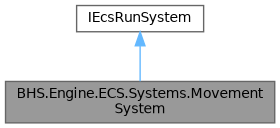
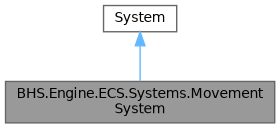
  digraph {
    node [color=gray40 fontname=Helvetica fontsize=10 shape=box style=filled]
    n1 [fillcolor=grey60 fontcolor=black height=0.2 label="BHS.Engine.ECS.Systems.Movement\lSystem" width=0.4]
-   n2 [fillcolor=white height=0.2 label=IEcsRunSystem width=0.4]
+   n2 [fillcolor=white height=0.2 label=System width=0.4]
    n2 -> n1 [color=steelblue1 dir=back fontname=Helvetica fontsize=10 labelfontname=Helvetica labelfontsize=10 style=solid]
  }
